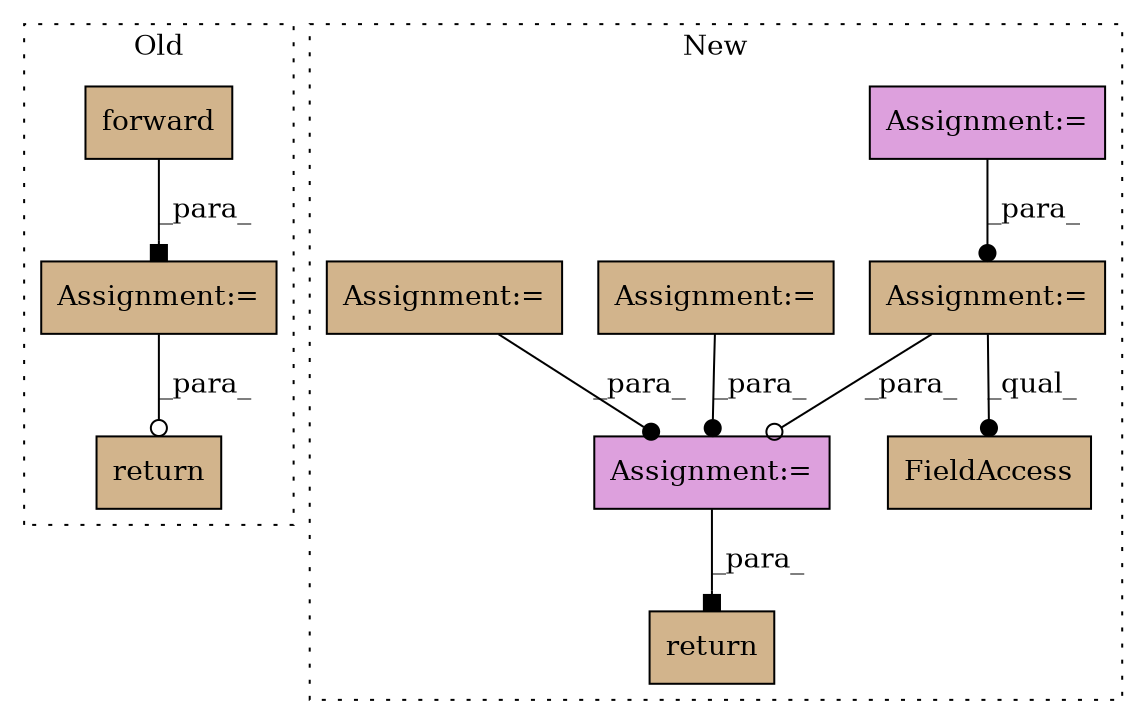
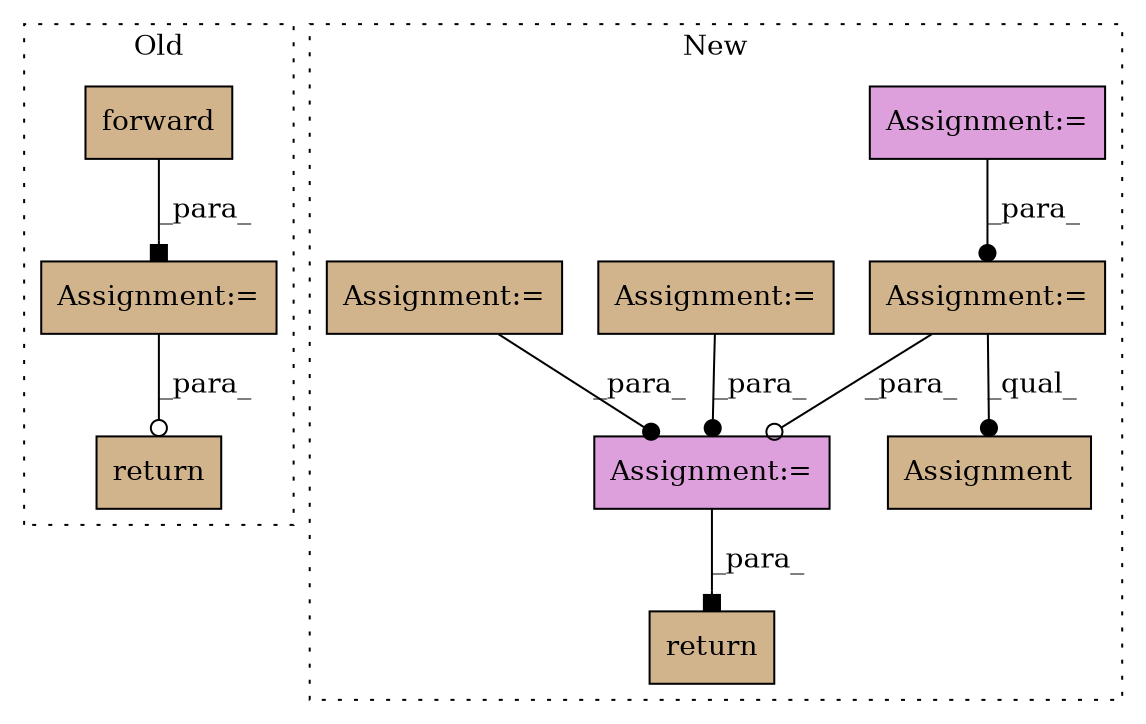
  digraph {
    node [a=7 l=1 shape=box style=filled fillcolor=tan]
    edge [arrowhead=dot]
    n1 [a=32 l="8,1" label=forward s="7123,7162"]
    n2 [a=41 l=7 label=return s=7169]
    n3 [label="Assignment:=" s=7095]
    n4 [a=41 l=7 label=return s=6710]
    n5 [label="Assignment:=" s=6428]
    n6 [label="Assignment:=" s=6322 fillcolor=plum]
    n7 [l=5 label="Assignment:=" s=6199]
    n8 [label="Assignment:=" s=6580 fillcolor=plum]
-   n9 [a=22 l=13 label=FieldAccess s=6618]
+   n9 [a=22 l=13 label=Assignment s=6618]
    n10 [l=11 label="Assignment:=" s=6214]
    subgraph cluster_1 {
      label=Old
      style=dotted
      n1
      n2
      n3
    }
    subgraph cluster_2 {
      label=New
      style=dotted
      n4
      n5
      n6
      n7
      n8
      n9
      n10
    }
    n1 -> n3 [label=_para_ arrowhead=box]
    n3 -> n2 [label=_para_ arrowhead=odot]
    n5 -> n8 [label=_para_ arrowhead=odot]
    n5 -> n9 [label=_qual_]
    n6 -> n5 [label=_para_]
    n7 -> n8 [label=_para_]
    n8 -> n4 [label=_para_ arrowhead=box]
    n10 -> n8 [label=_para_]
  }
